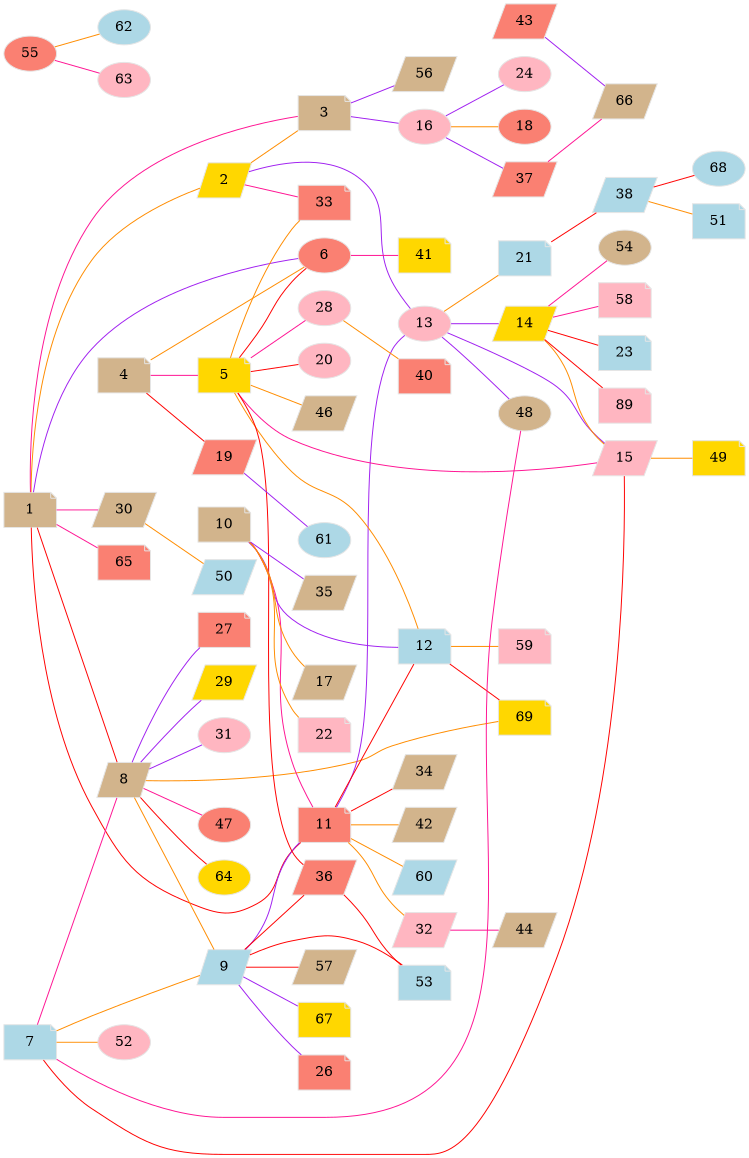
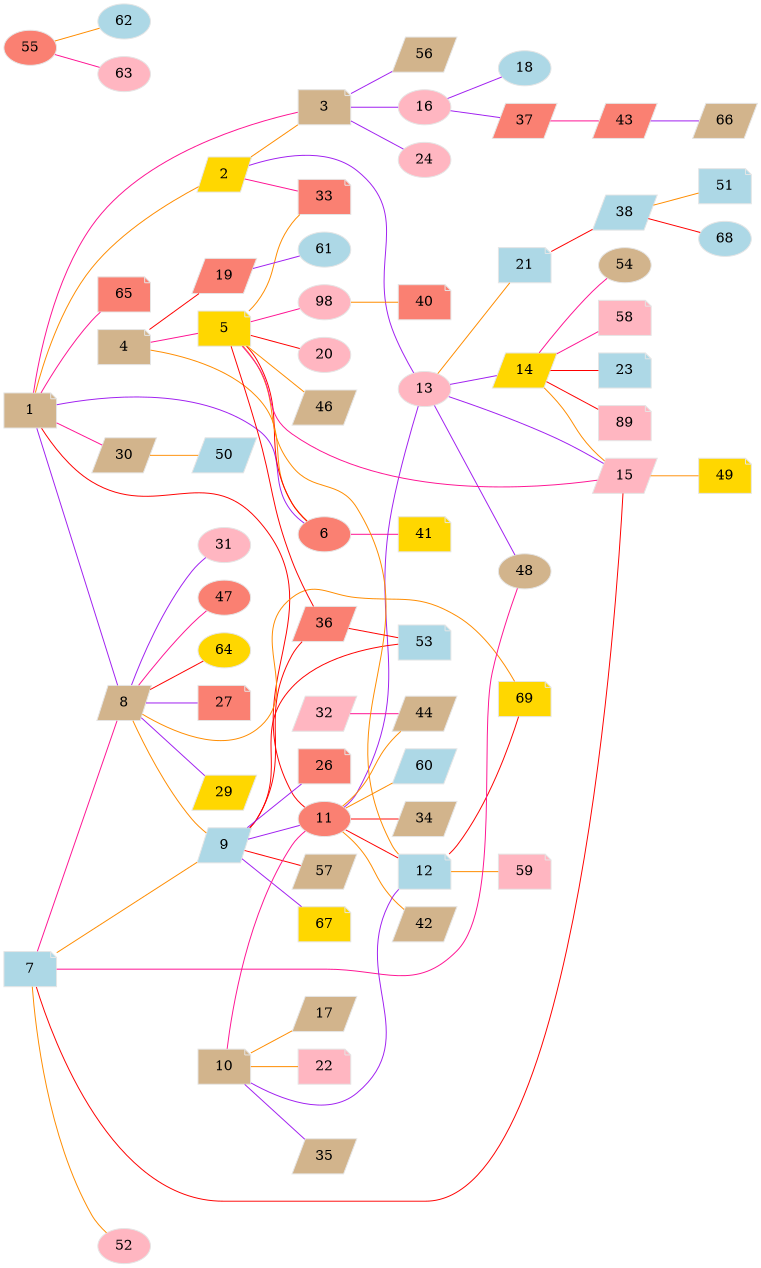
  graph {
    rankdir=LR
    node [color=gray90 fillcolor=tan shape=parallelogram style=filled]
    edge [color=darkorange]
    2 [fillcolor=gold]
    1 [shape=note]
    3 [shape=note]
    6 [fillcolor=salmon shape=ellipse]
    8
-   11 [fillcolor=salmon shape=note]
+   11 [fillcolor=salmon shape=ellipse]
    30
    65 [fillcolor=salmon shape=note]
    13 [fillcolor=lightpink shape=ellipse]
    33 [fillcolor=salmon shape=note]
    16 [fillcolor=lightpink shape=ellipse]
    24 [fillcolor=lightpink shape=ellipse]
    56
    41 [fillcolor=gold shape=note]
    9 [fillcolor=lightblue]
    27 [fillcolor=salmon shape=note]
    29 [fillcolor=gold]
    31 [fillcolor=lightpink shape=ellipse]
    47 [fillcolor=salmon shape=ellipse]
    64 [fillcolor=gold shape=ellipse]
    69 [fillcolor=gold shape=note]
    12 [fillcolor=lightblue shape=note]
    32 [fillcolor=lightpink]
    34
    42
    60 [fillcolor=lightblue]
    50 [fillcolor=lightblue]
    15 [fillcolor=lightpink]
    48 [shape=ellipse]
    14 [fillcolor=gold]
    21 [fillcolor=lightblue shape=note]
-   18 [fillcolor=salmon shape=ellipse]
+   18 [fillcolor=lightblue shape=ellipse]
    37 [fillcolor=salmon]
    4 [shape=note]
    5 [fillcolor=gold shape=note]
    19 [fillcolor=salmon]
    20 [fillcolor=lightpink shape=ellipse]
-   28 [fillcolor=lightpink shape=ellipse]
+   28 [fillcolor=lightpink shape=ellipse label=98]
    36 [fillcolor=salmon]
    46
    7 [fillcolor=lightblue shape=note]
    52 [fillcolor=lightpink shape=ellipse]
    61 [fillcolor=lightblue shape=ellipse]
    59 [fillcolor=lightpink shape=note]
    49 [fillcolor=gold shape=note]
    40 [fillcolor=salmon shape=note]
    53 [fillcolor=lightblue shape=note]
    26 [fillcolor=salmon shape=note]
    57
    67 [fillcolor=gold shape=note]
    55 [fillcolor=salmon shape=ellipse]
    62 [fillcolor=lightblue shape=ellipse]
    63 [fillcolor=lightpink shape=ellipse]
    10 [shape=note]
    17
    22 [fillcolor=lightpink shape=note]
    35
    44
    23 [fillcolor=lightblue shape=note]
    n60 [fillcolor=lightpink label=89 shape=note]
    54 [shape=ellipse]
    58 [fillcolor=lightpink shape=note]
    38 [fillcolor=lightblue]
    43 [fillcolor=salmon]
    51 [fillcolor=lightblue shape=note]
    68 [fillcolor=lightblue shape=ellipse]
    66
    2 -- 3
    2 -- 13 [color=purple]
    2 -- 33 [color=deeppink]
    1 -- 2
    1 -- 3 [color=deeppink]
    1 -- 6 [color=purple]
-   1 -- 8 [color=red]
+   1 -- 8 [color=purple]
    1 -- 11 [color=red]
    1 -- 30 [color=deeppink]
    1 -- 65 [color=deeppink]
    3 -- 16 [color=purple]
-   16 -- 24 [color=purple]
+   3 -- 24 [color=purple]
    3 -- 56 [color=purple]
    6 -- 41 [color=deeppink]
    8 -- 9
    8 -- 27 [color=purple]
    8 -- 29 [color=purple]
    8 -- 31 [color=purple]
    8 -- 47 [color=deeppink]
    8 -- 64 [color=red]
    8 -- 69
    11 -- 13 [color=purple]
    11 -- 12 [color=red]
-   11 -- 32
+   11 -- 44
    11 -- 34 [color=red]
    11 -- 42
    11 -- 60
    30 -- 50
    13 -- 15 [color=purple]
    13 -- 48 [color=purple]
    13 -- 14 [color=purple]
    13 -- 21
-   16 -- 18
+   16 -- 18 [color=purple]
    16 -- 37 [color=purple]
    9 -- 11 [color=purple]
    9 -- 36 [color=red]
    9 -- 53 [color=red]
    9 -- 26 [color=purple]
    9 -- 57 [color=red]
    9 -- 67 [color=purple]
    12 -- 69 [color=red]
    12 -- 59
    32 -- 44 [color=deeppink]
    15 -- 49
    14 -- 15
    14 -- 23 [color=red]
    14 -- n60 [color=red]
    14 -- 54 [color=deeppink]
    14 -- 58 [color=deeppink]
    21 -- 38 [color=red]
-   37 -- 66 [color=deeppink]
+   37 -- 43 [color=deeppink]
    4 -- 6
    4 -- 5 [color=deeppink]
    4 -- 19 [color=red]
    5 -- 6 [color=red]
    5 -- 33
    5 -- 12
    5 -- 15 [color=deeppink]
    5 -- 20 [color=red]
    5 -- 28 [color=deeppink]
    5 -- 36 [color=red]
    5 -- 46
    19 -- 61 [color=purple]
    28 -- 40
    36 -- 53 [color=red]
    7 -- 8 [color=deeppink]
    7 -- 9
    7 -- 15 [color=red]
    7 -- 48 [color=deeppink]
    7 -- 52
    55 -- 62
    55 -- 63 [color=deeppink]
    10 -- 11 [color=deeppink]
    10 -- 12 [color=purple]
    10 -- 17
    10 -- 22
    10 -- 35 [color=purple]
    38 -- 51
    38 -- 68 [color=red]
    43 -- 66 [color=purple]
  }
